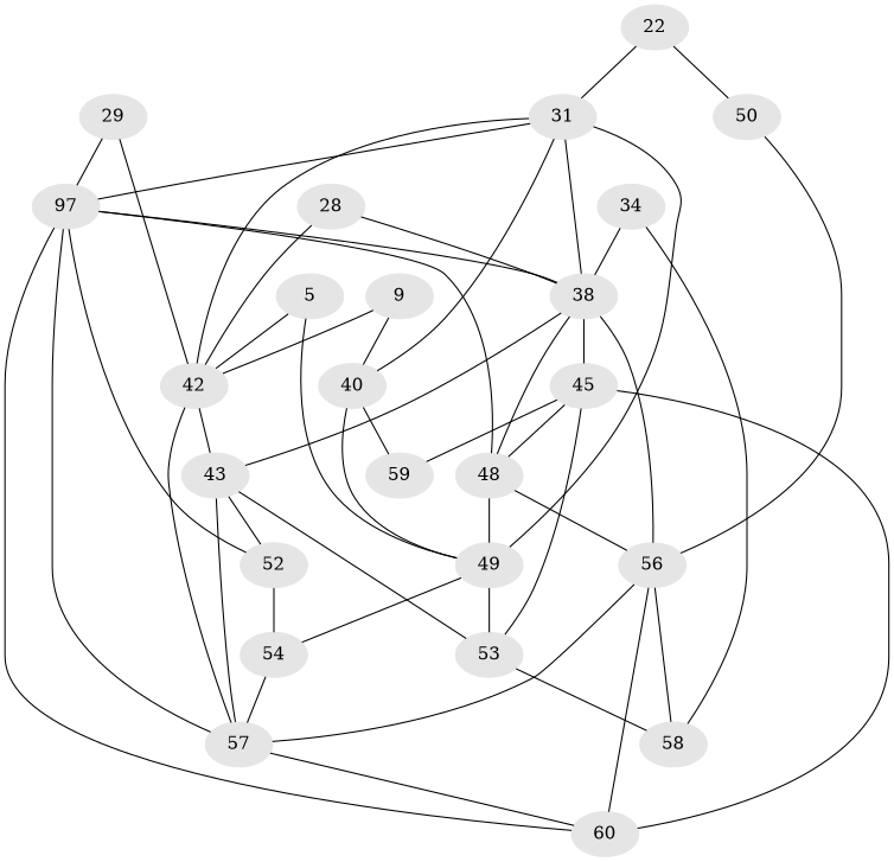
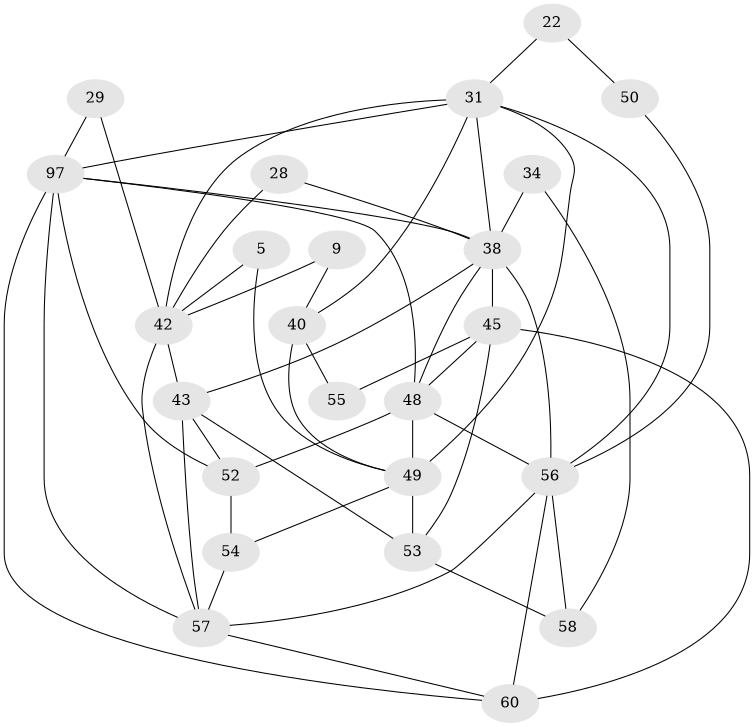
  graph {
    node [color=gray90 style=filled]
    42 [super="+21+24"]
    57 [super="+11+51+32"]
    43 [super="+27"]
    5
    49 [super="+23"]
    53 [super="+14"]
    54 [super="+12"]
    9
    40
-   59 [super="+33"]
+   59 [super="+33" label=55]
    31 [super="+30"]
    38 [super="+35"]
    n13 [label=97 super="+26"]
    56 [super="+36+44+41"]
    22
    50 [super="+46"]
    48 [super="+13+47+39"]
    45 [super="+19+1"]
    28
    60 [super="+55"]
    52
    29
    58
    34 [super="+8+10"]
    42 -- 57 [weight=2]
    42 -- 43
    57 -- 60
    43 -- 57
    43 -- 53
    43 -- 52
    5 -- 42
    5 -- 49
    49 -- 53 [weight=2]
    49 -- 54
    53 -- 58 [weight=2]
    54 -- 57 [weight=2]
    9 -- 42
    9 -- 40
    40 -- 49
    40 -- 59 [weight=2]
    31 -- 42 [weight=2]
    31 -- 49 [weight=2]
    31 -- 40 [weight=2]
    31 -- 38 [weight=3]
    31 -- n13
+   31 -- 56
    38 -- 43 [weight=2]
    38 -- 56 [weight=4]
    38 -- 48
    38 -- 45
    n13 -- 57 [weight=2]
    n13 -- 38
    n13 -- 48
    n13 -- 60 [weight=3]
    n13 -- 52
    56 -- 57 [weight=2]
    56 -- 60 [weight=2]
    56 -- 58
    22 -- 31
    22 -- 50
    50 -- 56
    48 -- 49
    48 -- 56
+   48 -- 52
    45 -- 53
    45 -- 59
    45 -- 48 [weight=2]
    45 -- 60 [weight=3]
    28 -- 42
    28 -- 38
    52 -- 54
    29 -- 42
    29 -- n13
    34 -- 38
    34 -- 58
  }
